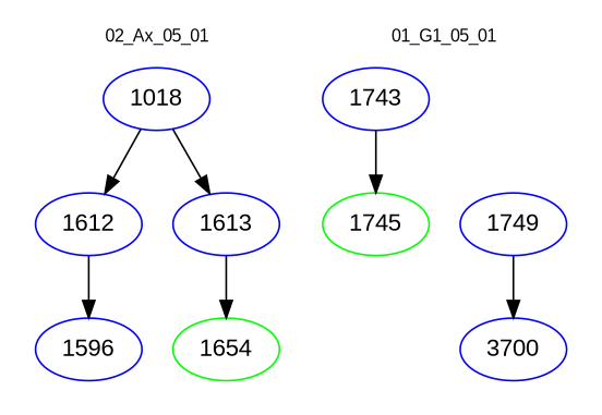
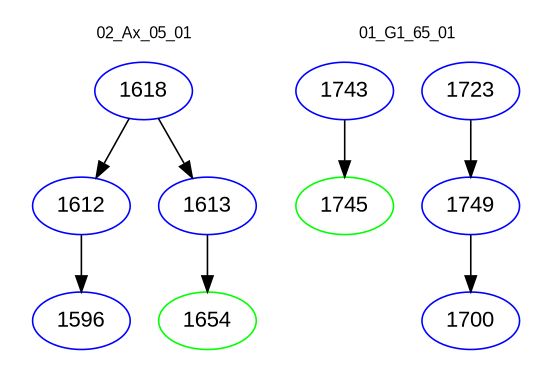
  digraph {
    fontname="Liberation Sans"
    node [color=blue fontname="Liberation Sans"]
    edge [color=black fontname="Liberation Sans"]
-   n1 [label=1018]
+   n1 [label=1618]
    n2 [label=1612]
    n3 [label=1613]
    n4 [label=1596]
    n5 [color=green label=1654]
+   n6 [label=1723]
    n7 [label=1749]
    n8 [label=1743]
-   n9 [label=3700]
+   n9 [label=1700]
    n10 [color=green label=1745]
    subgraph cluster_1 {
      color=white
      fontsize=10
      label="02_Ax_05_01"
      n1
      n2
      n3
      n4
      n5
    }
    subgraph cluster_2 {
      color=white
      fontsize=10
-     label="01_G1_05_01"
+     label="01_G1_65_01"
+     n6
      n7
      n8
      n9
      n10
    }
    n1 -> n2
    n1 -> n3
    n2 -> n4
    n3 -> n5
+   n6 -> n7
    n7 -> n9
    n8 -> n10
  }
